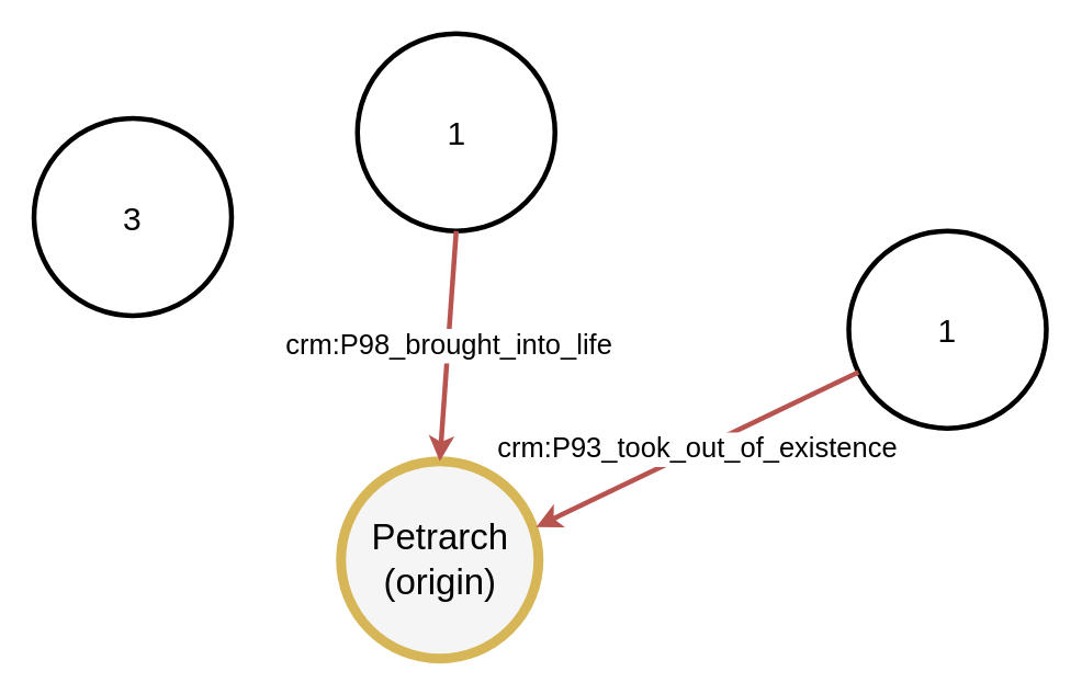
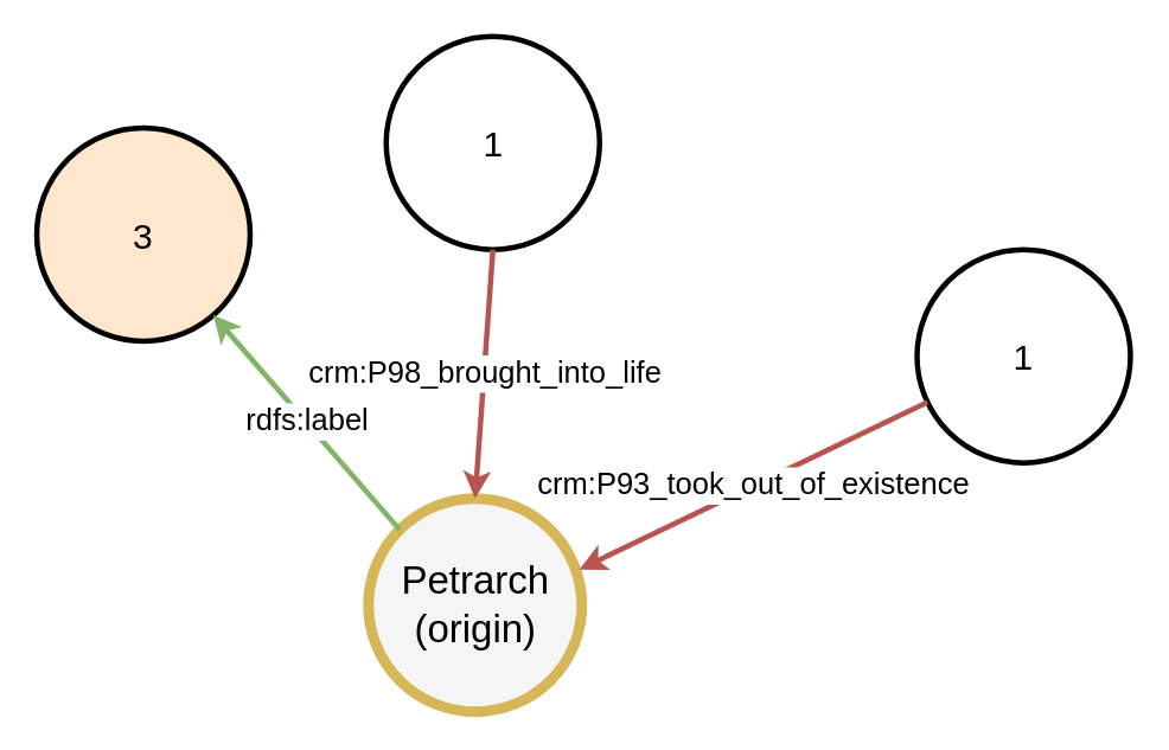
  <mxCell id="0" />
  <mxCell id="1" parent="0" />
- <mxCell id="2" value="3" style="ellipse;whiteSpace=wrap;html=1;shadow=0;fontFamily=Helvetica;fontSize=20;align=center;strokeWidth=3;" vertex="1" parent="1"><mxGeometry x="20" y="71.5" width="120" height="120" as="geometry" /></mxCell>
+ <mxCell id="2" value="3" style="ellipse;whiteSpace=wrap;html=1;shadow=0;fontFamily=Helvetica;fontSize=20;align=center;strokeWidth=3;fillColor=#ffe6cc;" vertex="1" parent="1"><mxGeometry x="20" y="71.5" width="120" height="120" as="geometry" /></mxCell>
  <mxCell id="3" value="Petrarch&lt;br style=&quot;font-size: 22px;&quot;&gt;(origin)" style="ellipse;whiteSpace=wrap;html=1;shadow=0;fontFamily=Helvetica;fontSize=22;align=center;strokeColor=#d6b656;strokeWidth=6;fillColor=#f5f5f5;fontStyle=0;" vertex="1" parent="1"><mxGeometry x="206.5" y="280" width="120" height="120" as="geometry" /></mxCell>
  <mxCell id="4" value="1" style="ellipse;whiteSpace=wrap;html=1;shadow=0;fontFamily=Helvetica;fontSize=20;align=center;strokeWidth=3;" vertex="1" parent="1"><mxGeometry x="216.5" y="20" width="120" height="120" as="geometry" /></mxCell>
+ <mxCell id="5" value="rdfs:label" style="endArrow=classic;html=1;rounded=0;fontSize=17;strokeWidth=3;exitX=0;exitY=0;exitDx=0;exitDy=0;fillColor=#d5e8d4;strokeColor=#82b366;" edge="1" parent="1" source="3" target="2"><mxGeometry width="50" height="50" relative="1" as="geometry"><mxPoint x="140" y="264" as="sourcePoint" /><mxPoint x="190" y="214" as="targetPoint" /></mxGeometry></mxCell>
  <mxCell id="6" value="crm:P98_brought_into_life" style="endArrow=classic;html=1;rounded=0;fontSize=17;strokeWidth=3;entryX=0.5;entryY=0;entryDx=0;entryDy=0;exitX=0.5;exitY=1;exitDx=0;exitDy=0;fillColor=#f8cecc;strokeColor=#b85450;" edge="1" parent="1" source="4" target="3"><mxGeometry width="50" height="50" relative="1" as="geometry"><mxPoint x="396.5" y="480" as="sourcePoint" /><mxPoint x="446.5" y="430" as="targetPoint" /></mxGeometry></mxCell>
  <mxCell id="7" value="1" style="ellipse;whiteSpace=wrap;html=1;shadow=0;fontFamily=Helvetica;fontSize=20;align=center;strokeWidth=3;" vertex="1" parent="1"><mxGeometry x="515" y="140" width="120" height="120" as="geometry" /></mxCell>
  <mxCell id="8" value="crm:P93_took_out_of_existence" style="endArrow=classic;html=1;rounded=0;fontSize=17;strokeWidth=3;entryX=0.988;entryY=0.333;entryDx=0;entryDy=0;fillColor=#f8cecc;strokeColor=#b85450;entryPerimeter=0;" edge="1" parent="1" source="7"><mxGeometry width="50" height="50" relative="1" as="geometry"><mxPoint x="556.5" y="600" as="sourcePoint" /><mxPoint x="325.06" y="319.96" as="targetPoint" /></mxGeometry></mxCell>
